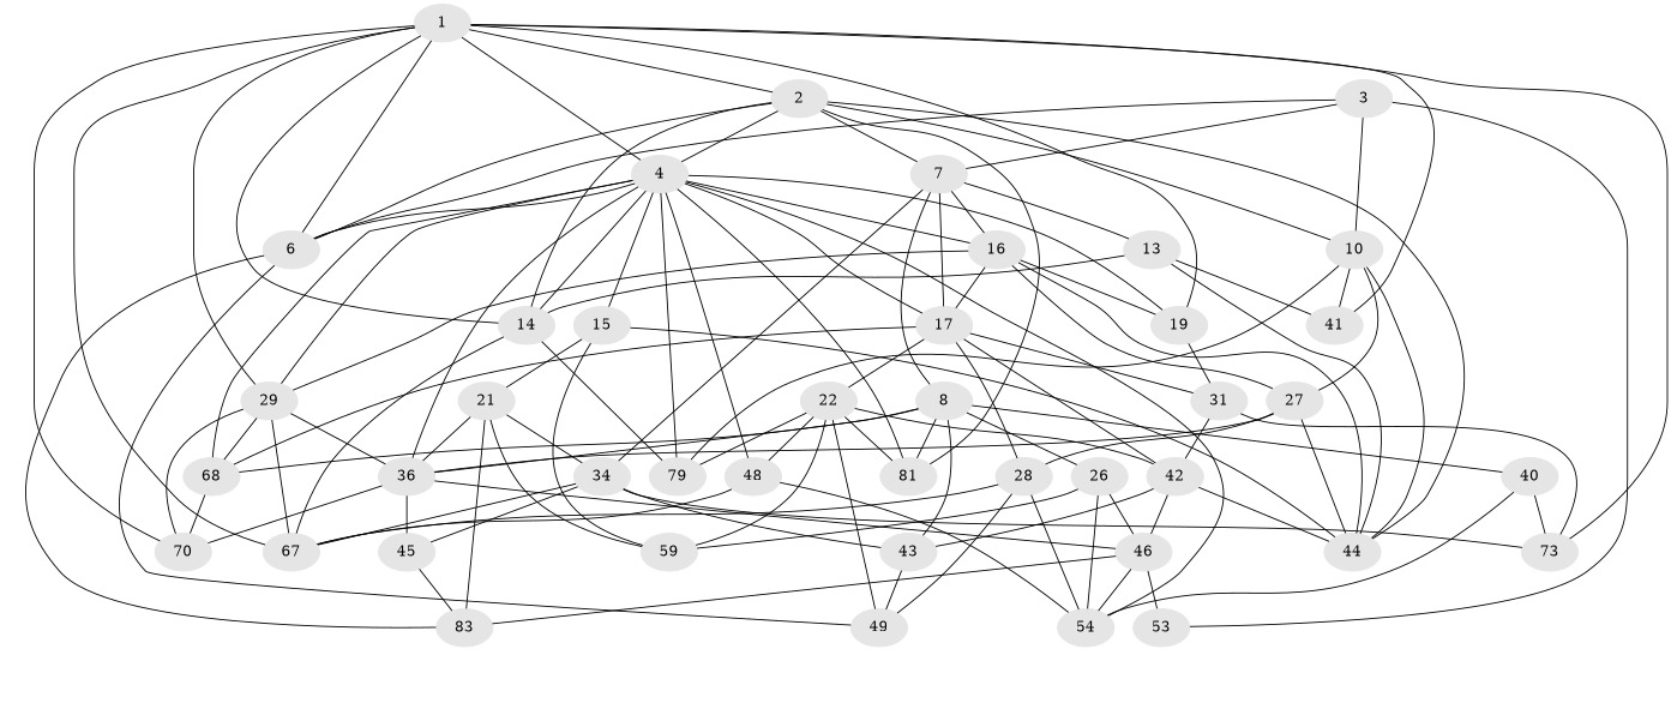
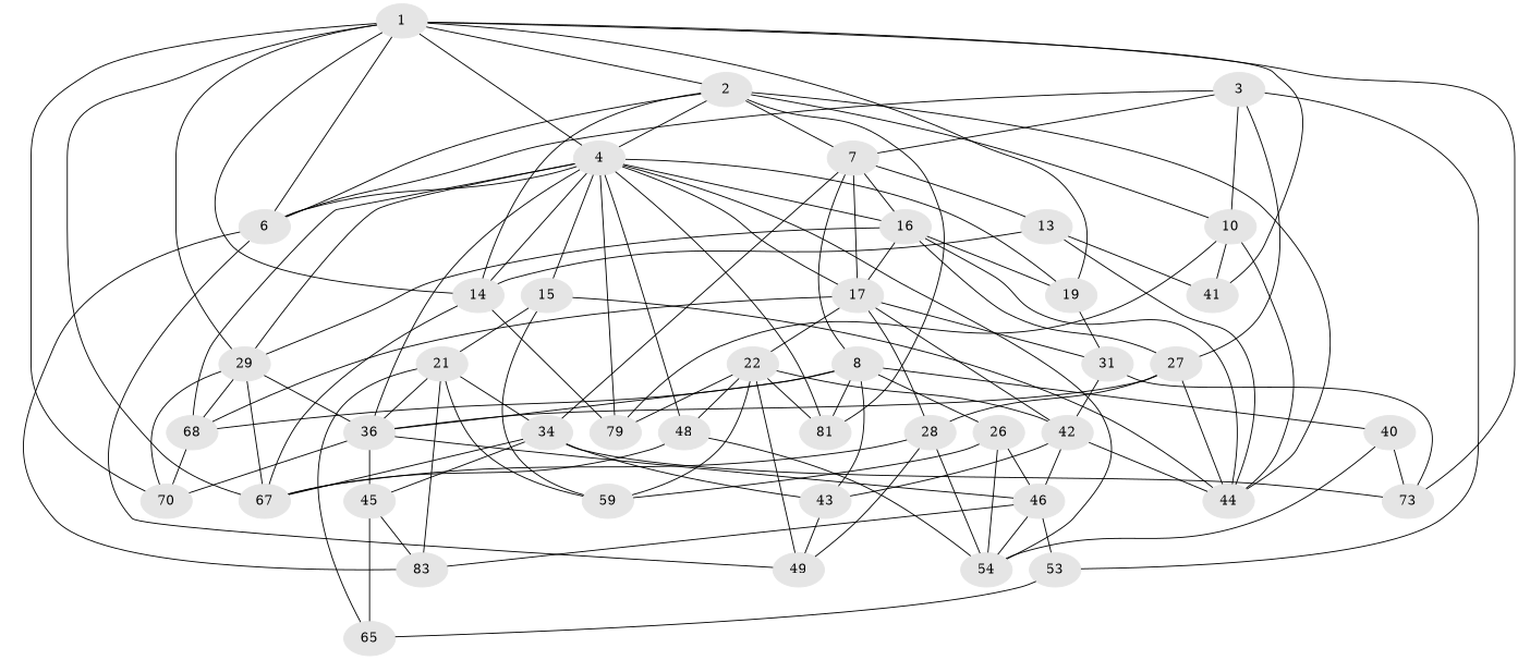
  graph {
    node [color=gray90 style=filled]
    1 [super="+50+78+9"]
    2 [super="+12+25"]
    4 [super="+82+5+23"]
    6 [super="+37"]
    14 [super="+33+80"]
    19
    29 [super="+32+76"]
    41
    67 [super="+69"]
    70
    73
    7 [super="+11+18"]
    10 [super="+58"]
    44 [super="+60"]
    81
    15
    16 [super="+84+30"]
    17 [super="+35+55"]
    36 [super="+71+56"]
    48
    54 [super="+74"]
    68 [super="+77"]
    79
    49
    83
    31
    8 [super="+47+52"]
    13 [super="+38"]
    34 [super="+61"]
    27 [super="+63"]
    3
    53
+   65
    21 [super="+85"]
    59
    22 [super="+62"]
    28 [super="+75"]
    42 [super="+72"]
    46 [super="+51"]
    45
    26
    40
    43
    1 -- 2
    1 -- 4
    1 -- 6
    1 -- 14
    1 -- 19
    1 -- 29
    1 -- 41
    1 -- 67
    1 -- 70
    1 -- 73
    2 -- 4
    2 -- 6
    2 -- 14 [weight=2]
    2 -- 7 [weight=2]
    2 -- 10
    2 -- 44
    2 -- 81
    4 -- 6
    4 -- 14
    4 -- 19
    4 -- 29
    4 -- 81
    4 -- 15
    4 -- 16
    4 -- 17
    4 -- 36
    4 -- 48
    4 -- 54
    4 -- 68
    4 -- 79
    6 -- 49
    6 -- 83
    14 -- 67
    14 -- 79
    19 -- 31
    29 -- 67
    29 -- 70
    29 -- 36
    29 -- 68 [weight=2]
    7 -- 16
    7 -- 17 [weight=2]
    7 -- 8
    7 -- 13
    7 -- 34
    10 -- 41
    10 -- 44
    10 -- 79
-   10 -- 27
+   3 -- 27
    15 -- 44
    15 -- 21
    15 -- 59
    16 -- 19
    16 -- 29
    16 -- 44 [weight=2]
    16 -- 17
    16 -- 27
    17 -- 68
    17 -- 31
    17 -- 22
    17 -- 28
    17 -- 42
    36 -- 70
    36 -- 46
    36 -- 45
    48 -- 67
    48 -- 54
    68 -- 70
    31 -- 73
    31 -- 42
    8 -- 81
    8 -- 36
    8 -- 68
    8 -- 26
    8 -- 40 [weight=2]
    8 -- 43
    13 -- 14 [weight=2]
    13 -- 41 [weight=2]
    13 -- 44
    34 -- 67
    34 -- 73
    34 -- 45
    34 -- 43
    27 -- 44
    27 -- 36
    27 -- 28 [weight=2]
    3 -- 6
    3 -- 7
    3 -- 10
    3 -- 53
+   53 -- 65
    21 -- 36
    21 -- 83
    21 -- 34
+   21 -- 65
    21 -- 59
    22 -- 81
    22 -- 48
    22 -- 79
    22 -- 49
    22 -- 59
    22 -- 42
    28 -- 67
    28 -- 54
    28 -- 49
    42 -- 44
    42 -- 46
    42 -- 43
    46 -- 54
    46 -- 83
    46 -- 53
    45 -- 83
+   45 -- 65
    26 -- 54
    26 -- 59
    26 -- 46
    40 -- 73
    40 -- 54
    43 -- 49
  }
